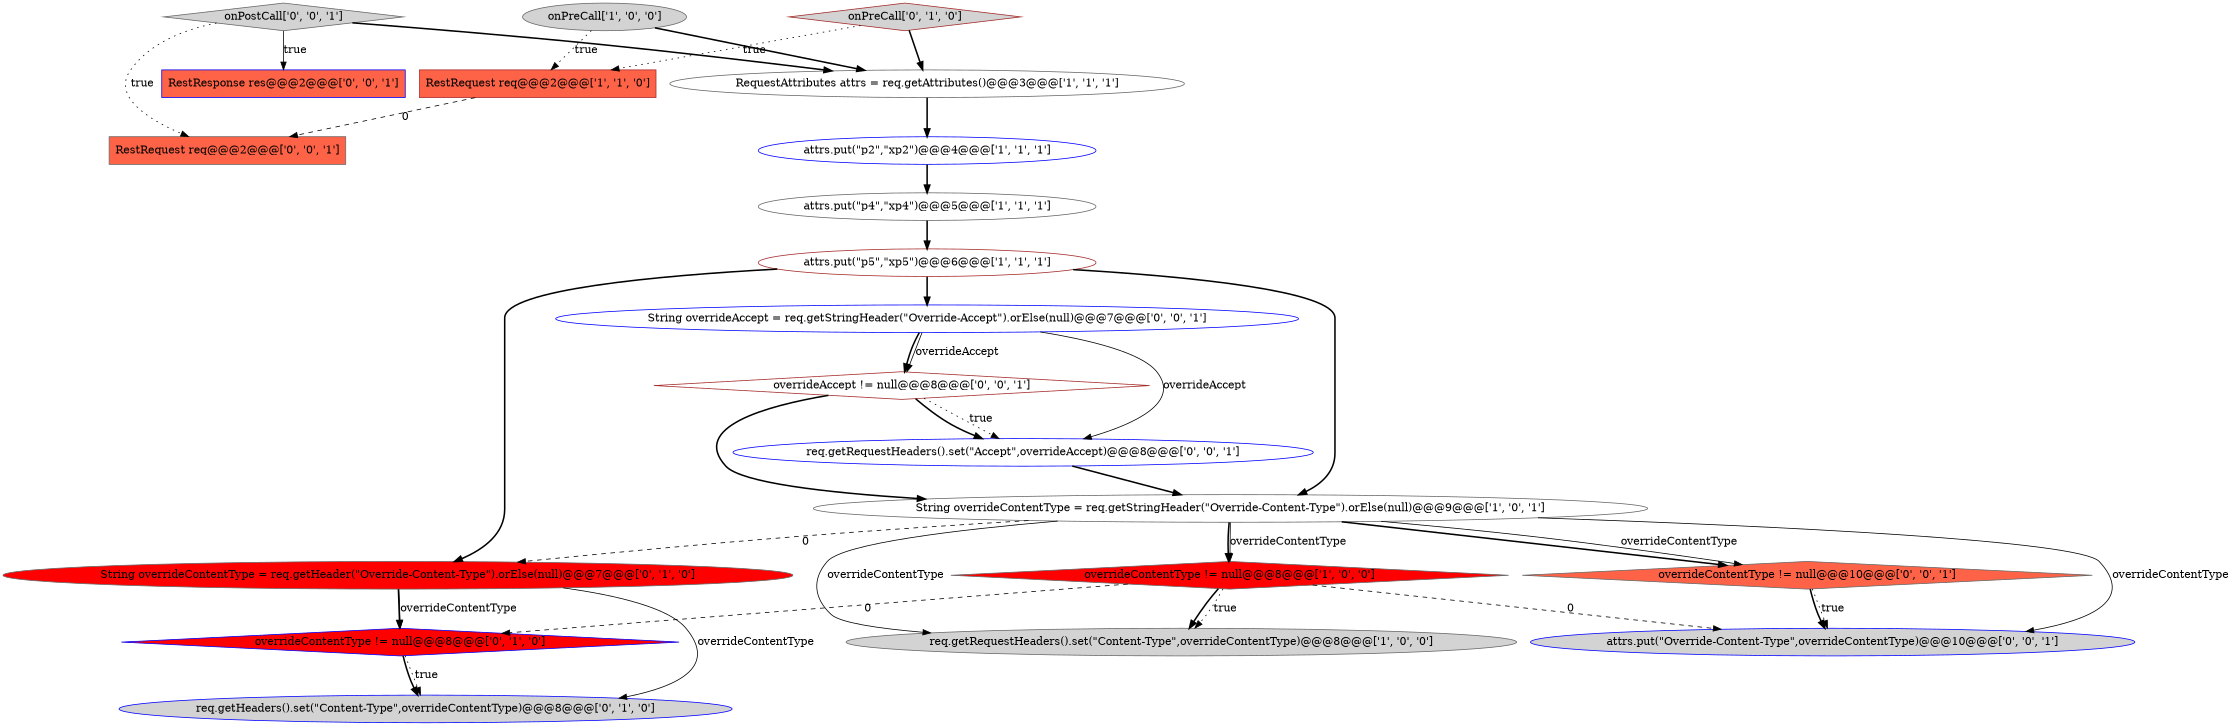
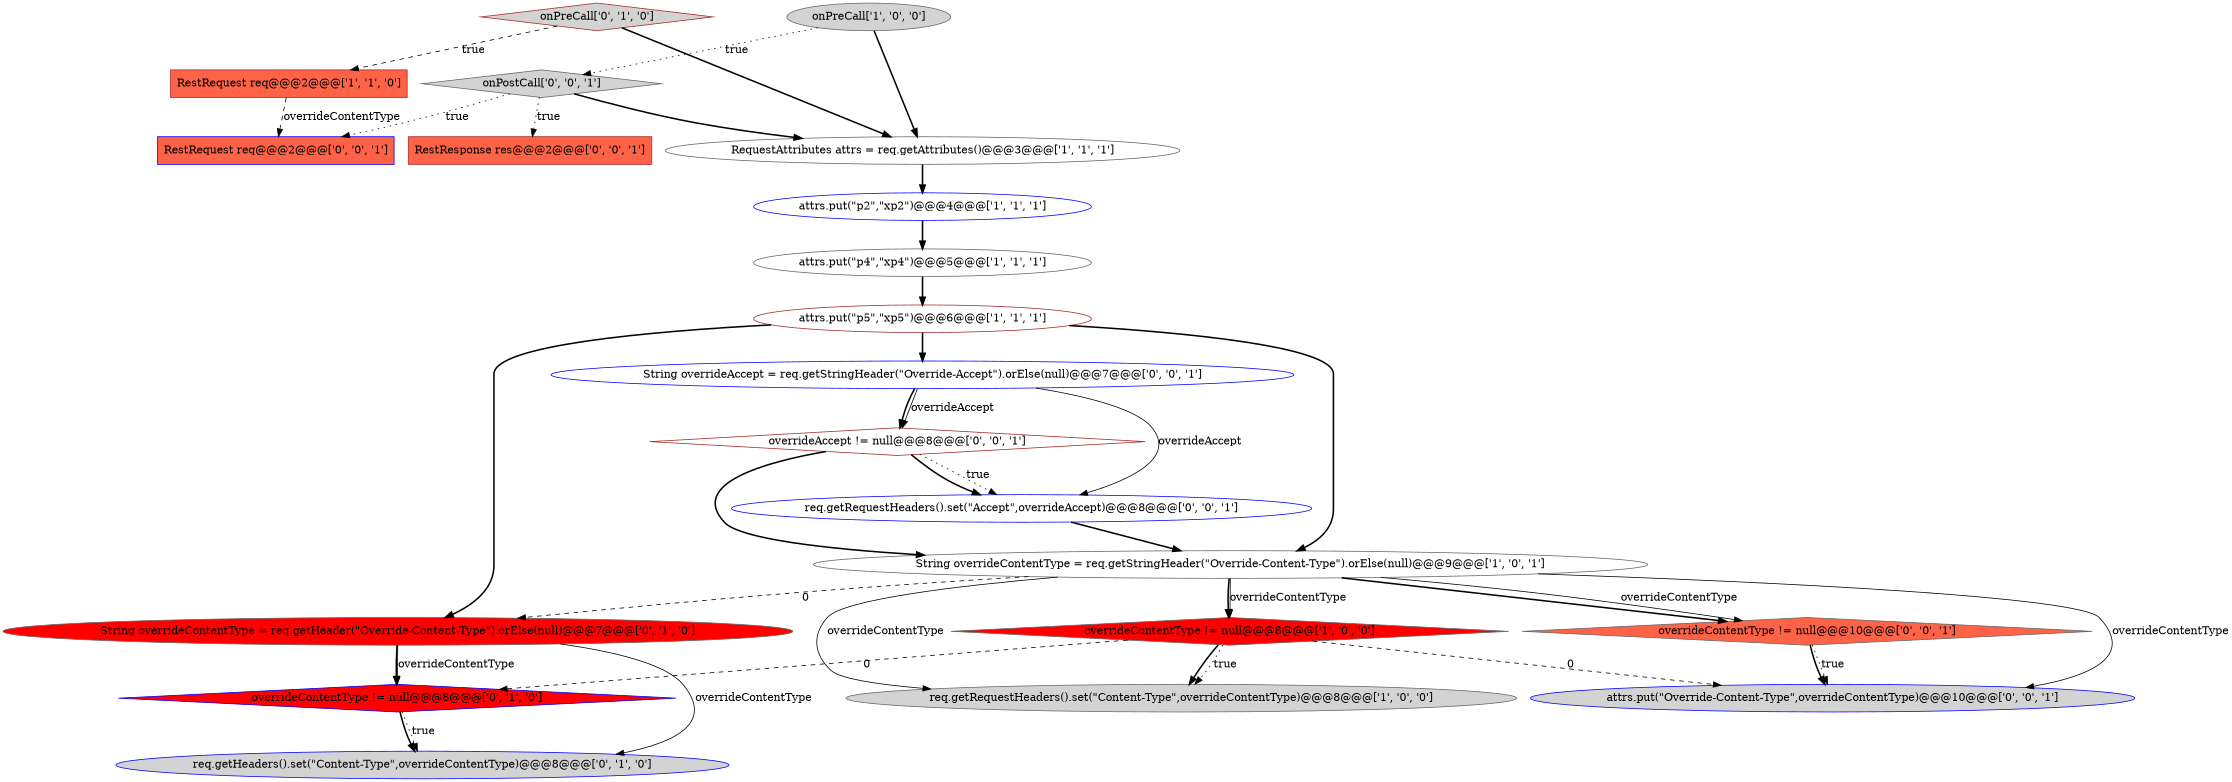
  digraph {
    node [color=gray40 fillcolor=white shape=ellipse style=filled]
    edge [style=bold]
-   n1 [fillcolor=tomato label="RestRequest req@@@2@@@['0', '0', '1']" shape=box]
+   n1 [color=blue fillcolor=tomato label="RestRequest req@@@2@@@['0', '0', '1']" shape=box]
    n2 [color=blue label="req.getRequestHeaders().set(\"Accept\",overrideAccept)@@@8@@@['0', '0', '1']"]
    n3 [label="String overrideContentType = req.getStringHeader(\"Override-Content-Type\").orElse(null)@@@9@@@['1', '0', '1']"]
    n4 [fillcolor=red label="String overrideContentType = req.getHeader(\"Override-Content-Type\").orElse(null)@@@7@@@['0', '1', '0']"]
    n5 [fillcolor=lightgray label="req.getRequestHeaders().set(\"Content-Type\",overrideContentType)@@@8@@@['1', '0', '0']"]
    n6 [fillcolor=red label="overrideContentType != null@@@8@@@['1', '0', '0']" shape=diamond]
    n7 [color=blue fillcolor=lightgray label="attrs.put(\"Override-Content-Type\",overrideContentType)@@@10@@@['0', '0', '1']"]
    n8 [fillcolor=tomato label="overrideContentType != null@@@10@@@['0', '0', '1']" shape=diamond]
    n9 [color=blue fillcolor=lightgray label="req.getHeaders().set(\"Content-Type\",overrideContentType)@@@8@@@['0', '1', '0']"]
    n10 [color=blue fillcolor=red label="overrideContentType != null@@@8@@@['0', '1', '0']" shape=diamond]
    n11 [color=brown fillcolor=lightgray label="onPreCall['0', '1', '0']" shape=diamond]
    n12 [label="RequestAttributes attrs = req.getAttributes()@@@3@@@['1', '1', '1']"]
    n13 [color=brown fillcolor=tomato label="RestRequest req@@@2@@@['1', '1', '0']" shape=box]
    n14 [color=blue label="attrs.put(\"p2\",\"xp2\")@@@4@@@['1', '1', '1']"]
-   n15 [color=blue fillcolor=tomato label="RestResponse res@@@2@@@['0', '0', '1']" shape=box]
+   n15 [color=brown fillcolor=tomato label="RestResponse res@@@2@@@['0', '0', '1']" shape=box]
    n16 [label="attrs.put(\"p4\",\"xp4\")@@@5@@@['1', '1', '1']"]
    n17 [color=brown label="attrs.put(\"p5\",\"xp5\")@@@6@@@['1', '1', '1']"]
    n18 [color=blue label="String overrideAccept = req.getStringHeader(\"Override-Accept\").orElse(null)@@@7@@@['0', '0', '1']"]
    n19 [color=brown label="overrideAccept != null@@@8@@@['0', '0', '1']" shape=diamond]
    n20 [fillcolor=lightgray label="onPostCall['0', '0', '1']" shape=diamond]
    n21 [fillcolor=lightgray label="onPreCall['1', '0', '0']"]
    n2 -> n3
    n3 -> n4 [label=0 style=dashed]
    n3 -> n5 [label=overrideContentType style=solid]
    n3 -> n6 [label=overrideContentType style=solid]
    n3 -> n6
    n3 -> n7 [label=overrideContentType style=solid]
    n3 -> n8
    n3 -> n8 [label=overrideContentType style=solid]
    n4 -> n9 [label=overrideContentType style=solid]
    n4 -> n10
    n4 -> n10 [label=overrideContentType style=solid]
    n6 -> n5
    n6 -> n5 [label=true style=dotted]
    n6 -> n7 [label=0 style=dashed]
    n6 -> n10 [label=0 style=dashed]
    n8 -> n7 [label=true style=dotted]
    n8 -> n7
    n10 -> n9 [label=true style=dotted]
    n10 -> n9
    n11 -> n12
-   n11 -> n13 [label=true style=dotted]
+   n11 -> n13 [label=true style=dashed]
    n12 -> n14
-   n13 -> n1 [label=0 style=dashed]
+   n13 -> n1 [label=overrideContentType style=dashed]
    n14 -> n16
    n16 -> n17
    n17 -> n3
    n17 -> n4
    n17 -> n18
    n18 -> n2 [label=overrideAccept style=solid]
    n18 -> n19
    n18 -> n19 [label=overrideAccept style=solid]
    n19 -> n2 [label=true style=dotted]
    n19 -> n2
    n19 -> n3
    n20 -> n1 [label=true style=dotted]
    n20 -> n12
-   n20 -> n15 [label=true style=solid]
+   n20 -> n15 [label=true style=dotted]
    n21 -> n12
-   n21 -> n13 [label=true style=dotted]
+   n21 -> n20 [label=true style=dotted]
  }
